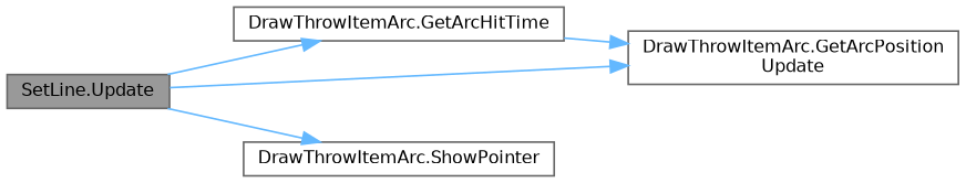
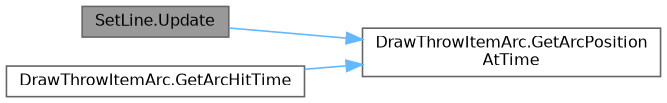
  digraph {
    rankdir=LR
    node [color=grey40 fillcolor=white fontname=Helvetica fontsize=10 shape=box style=filled]
    edge [color=steelblue1 fontname=Helvetica fontsize=10 labelfontname=Helvetica labelfontsize=10 style=solid]
    n1 [color=gray40 fillcolor=grey60 fontcolor=black height=0.2 label="SetLine.Update" width=0.4]
    n2 [height=0.2 label="DrawThrowItemArc.GetArcHitTime" width=0.4]
-   n3 [height=0.2 label="DrawThrowItemArc.GetArcPosition\lUpdate" width=0.4]
-   n4 [height=0.2 label="DrawThrowItemArc.ShowPointer" width=0.4]
-   n1 -> n2
+   n3 [height=0.2 label="DrawThrowItemArc.GetArcPosition\lAtTime" width=0.4]
    n1 -> n3
-   n1 -> n4
    n2 -> n3
  }
